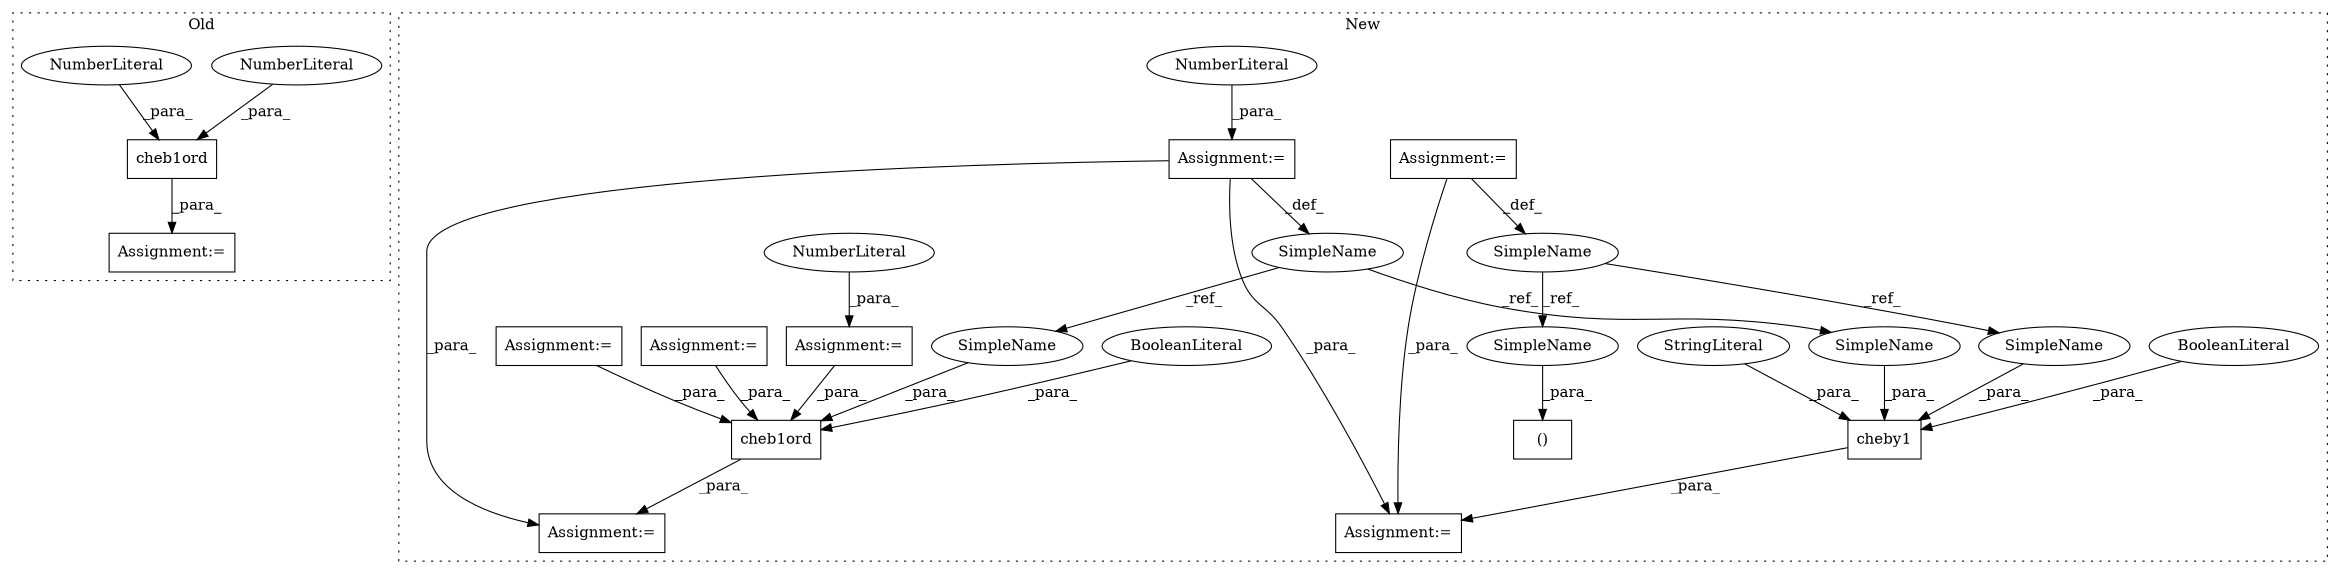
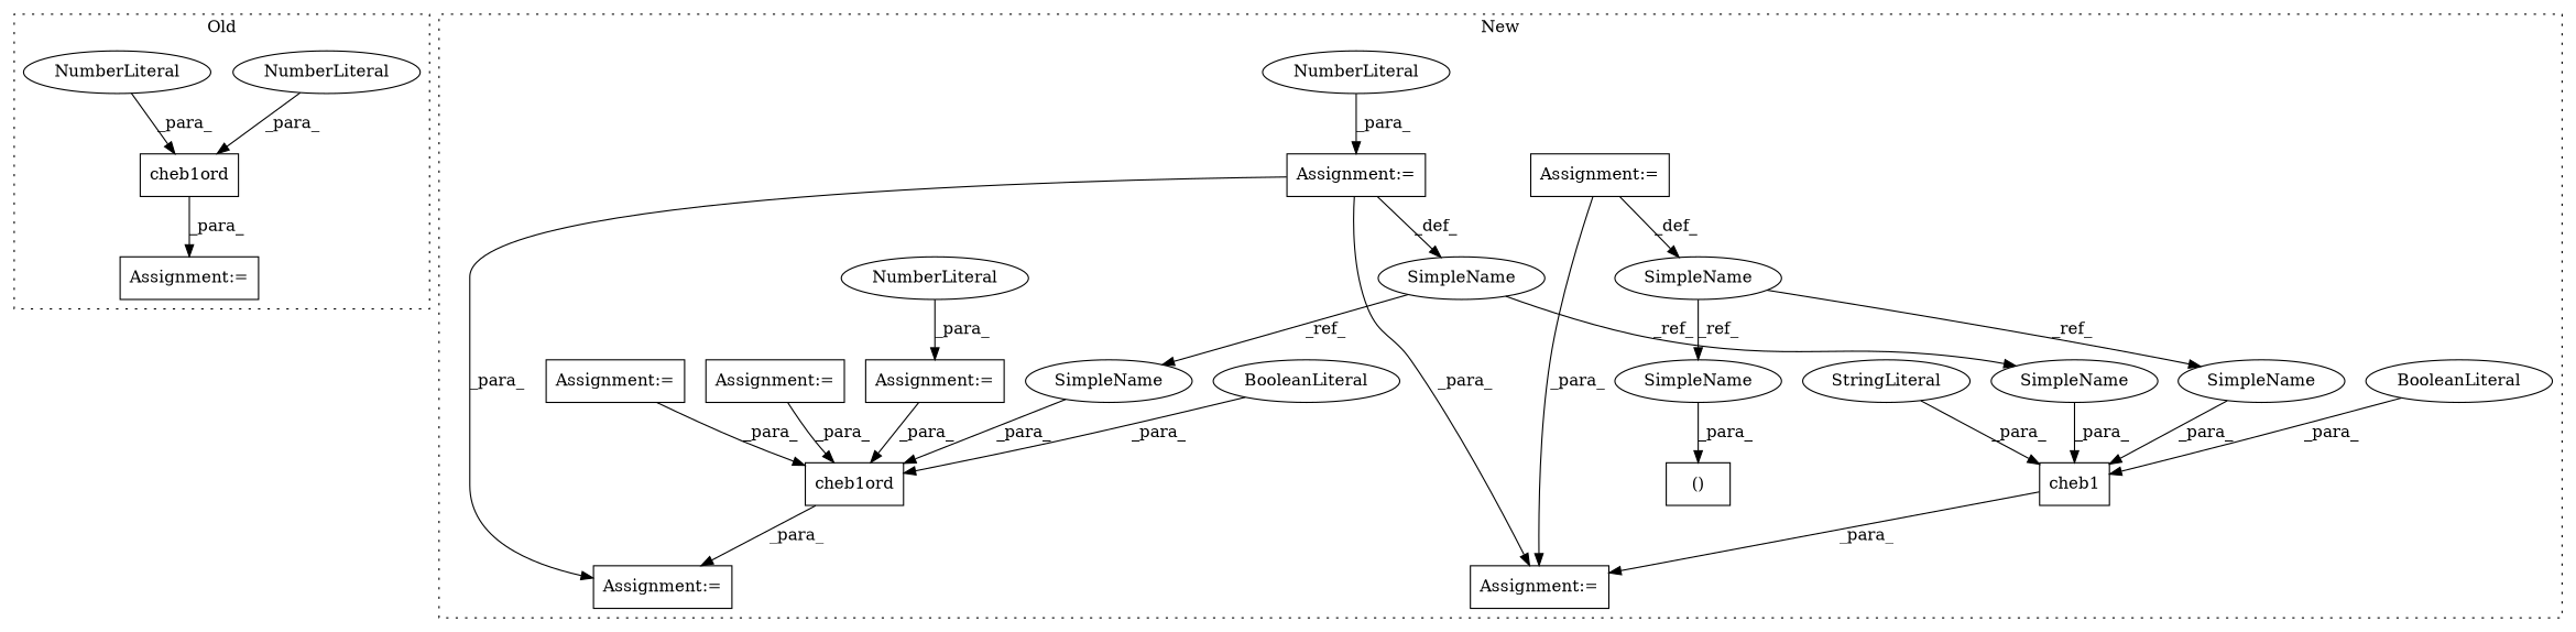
  digraph {
    node [a=7 l=1 s=9584 shape=ellipse]
    n1 [a=32 l="9,1" label=cheb1ord s="7057,7078" shape=box]
    n2 [a=34 label=NumberLiteral s=7074]
    n3 [a=34 l=3 label=NumberLiteral s=7066]
    n4 [l=2 label="Assignment:=" s=7055 shape=box]
    n5 [a=106 l=16 label="()" shape=box]
    n6 [label="Assignment:=" s=9527 shape=box]
-   n7 [a=32 l="7,1" label=cheby1 s="9657,9684" shape=box]
+   n7 [a=32 l="7,1" label=cheb1 s="9657,9684" shape=box]
    n8 [a=42 l=2 label=SimpleName s=9558]
    n9 [a=32 l="9,1" label=cheb1ord s="9602,9628" shape=box]
    n10 [a=9 l=5 label=BooleanLiteral s=9623]
    n11 [a=9 l=5 label=BooleanLiteral s=9679]
    n12 [a=42 label=SimpleName s=9527]
    n13 [l=2 label="Assignment:=" s=9655 shape=box]
    n14 [label="Assignment:=" s=9570 shape=box]
    n15 [a=34 l=2 label=NumberLiteral s=9571]
    n16 [label="Assignment:=" s=9560 shape=box]
    n17 [a=34 label=NumberLiteral s=9561]
    n18 [l=2 label="Assignment:=" s=9600 shape=box]
    n19 [label="Assignment:=" s=9548 shape=box]
    n20 [a=45 l=6 label=StringLiteral s=9672]
    n21 [label="Assignment:=" s=9536 shape=box]
    n22 [a=42 l=2 label=SimpleName s=9617]
    n23 [a=42 l=2 label=SimpleName s=9666]
    n24 [a=42 label=SimpleName s=9664]
    n25 [a=42 label=SimpleName]
    subgraph cluster_1 {
      label=Old
      style=dotted
      n1
      n2
      n3
      n4
    }
    subgraph cluster_2 {
      label=New
      style=dotted
      n5
      n6
      n7
      n8
      n9
      n10
      n11
      n12
      n13
      n14
      n15
      n16
      n17
      n18
      n19
      n20
      n21
      n22
      n23
      n24
      n25
    }
    n1 -> n4 [label=_para_]
    n2 -> n1 [label=_para_]
    n3 -> n1 [label=_para_]
    n6 -> n12 [label=_def_]
    n6 -> n13 [label=_para_]
    n7 -> n13 [label=_para_]
    n8 -> n22 [label=_ref_]
    n8 -> n23 [label=_ref_]
    n9 -> n18 [label=_para_]
    n10 -> n9 [label=_para_]
    n11 -> n7 [label=_para_]
    n12 -> n24 [label=_ref_]
    n12 -> n25 [label=_ref_]
    n14 -> n9 [label=_para_]
    n15 -> n14 [label=_para_]
    n16 -> n8 [label=_def_]
    n16 -> n13 [label=_para_]
    n16 -> n18 [label=_para_]
    n17 -> n16 [label=_para_]
    n19 -> n9 [label=_para_]
    n20 -> n7 [label=_para_]
    n21 -> n9 [label=_para_]
    n22 -> n9 [label=_para_]
    n23 -> n7 [label=_para_]
    n24 -> n7 [label=_para_]
    n25 -> n5 [label=_para_]
  }
